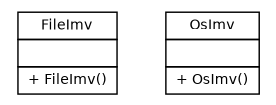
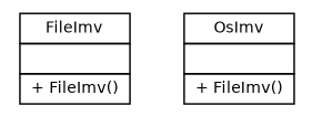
  digraph {
    nodesep=0.25
    ranksep=0.5
    node [fontcolor=black fontname=Helvetica fontsize=10.0 shape=plaintext]
    n1 [label=<<table title="de.hsbremen.tc.tnc.im.example.FileImv" border="0" cellborder="1" cellspacing="0" cellpadding="2" port="p" href="./FileImv.html"> 		<tr><td><table border="0" cellspacing="0" cellpadding="1"> <tr><td align="center" balign="center"> FileImv </td></tr> 		</table></td></tr> 		<tr><td><table border="0" cellspacing="0" cellpadding="1"> <tr><td align="left" balign="left">  </td></tr> 		</table></td></tr> 		<tr><td><table border="0" cellspacing="0" cellpadding="1"> <tr><td align="left" balign="left"> + FileImv() </td></tr> 		</table></td></tr> 		</table>>]
-   n2 [label=<<table title="de.hsbremen.tc.tnc.im.example.OsImv" border="0" cellborder="1" cellspacing="0" cellpadding="2" port="p" href="./OsImv.html"> 		<tr><td><table border="0" cellspacing="0" cellpadding="1"> <tr><td align="center" balign="center"> OsImv </td></tr> 		</table></td></tr> 		<tr><td><table border="0" cellspacing="0" cellpadding="1"> <tr><td align="left" balign="left">  </td></tr> 		</table></td></tr> 		<tr><td><table border="0" cellspacing="0" cellpadding="1"> <tr><td align="left" balign="left"> + OsImv() </td></tr> 		</table></td></tr> 		</table>>]
+   n2 [label=<<table title="de.hsbremen.tc.tnc.im.example.OsImv" border="0" cellborder="1" cellspacing="0" cellpadding="2" port="p" href="./OsImv.html"> 		<tr><td><table border="0" cellspacing="0" cellpadding="1"> <tr><td align="center" balign="center"> OsImv </td></tr> 		</table></td></tr> 		<tr><td><table border="0" cellspacing="0" cellpadding="1"> <tr><td align="left" balign="left">  </td></tr> 		</table></td></tr> 		<tr><td><table border="0" cellspacing="0" cellpadding="1"> <tr><td align="left" balign="left"> + FileImv() </td></tr> 		</table></td></tr> 		</table>>]
  }
